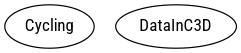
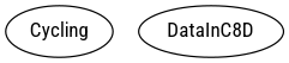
  digraph {
    fontname="Roboto Condensed"
    node [fontname="Roboto Condensed"]
    Cycling
-   DataInC3D
+   DataInC3D [label=DataInC8D]
  }
